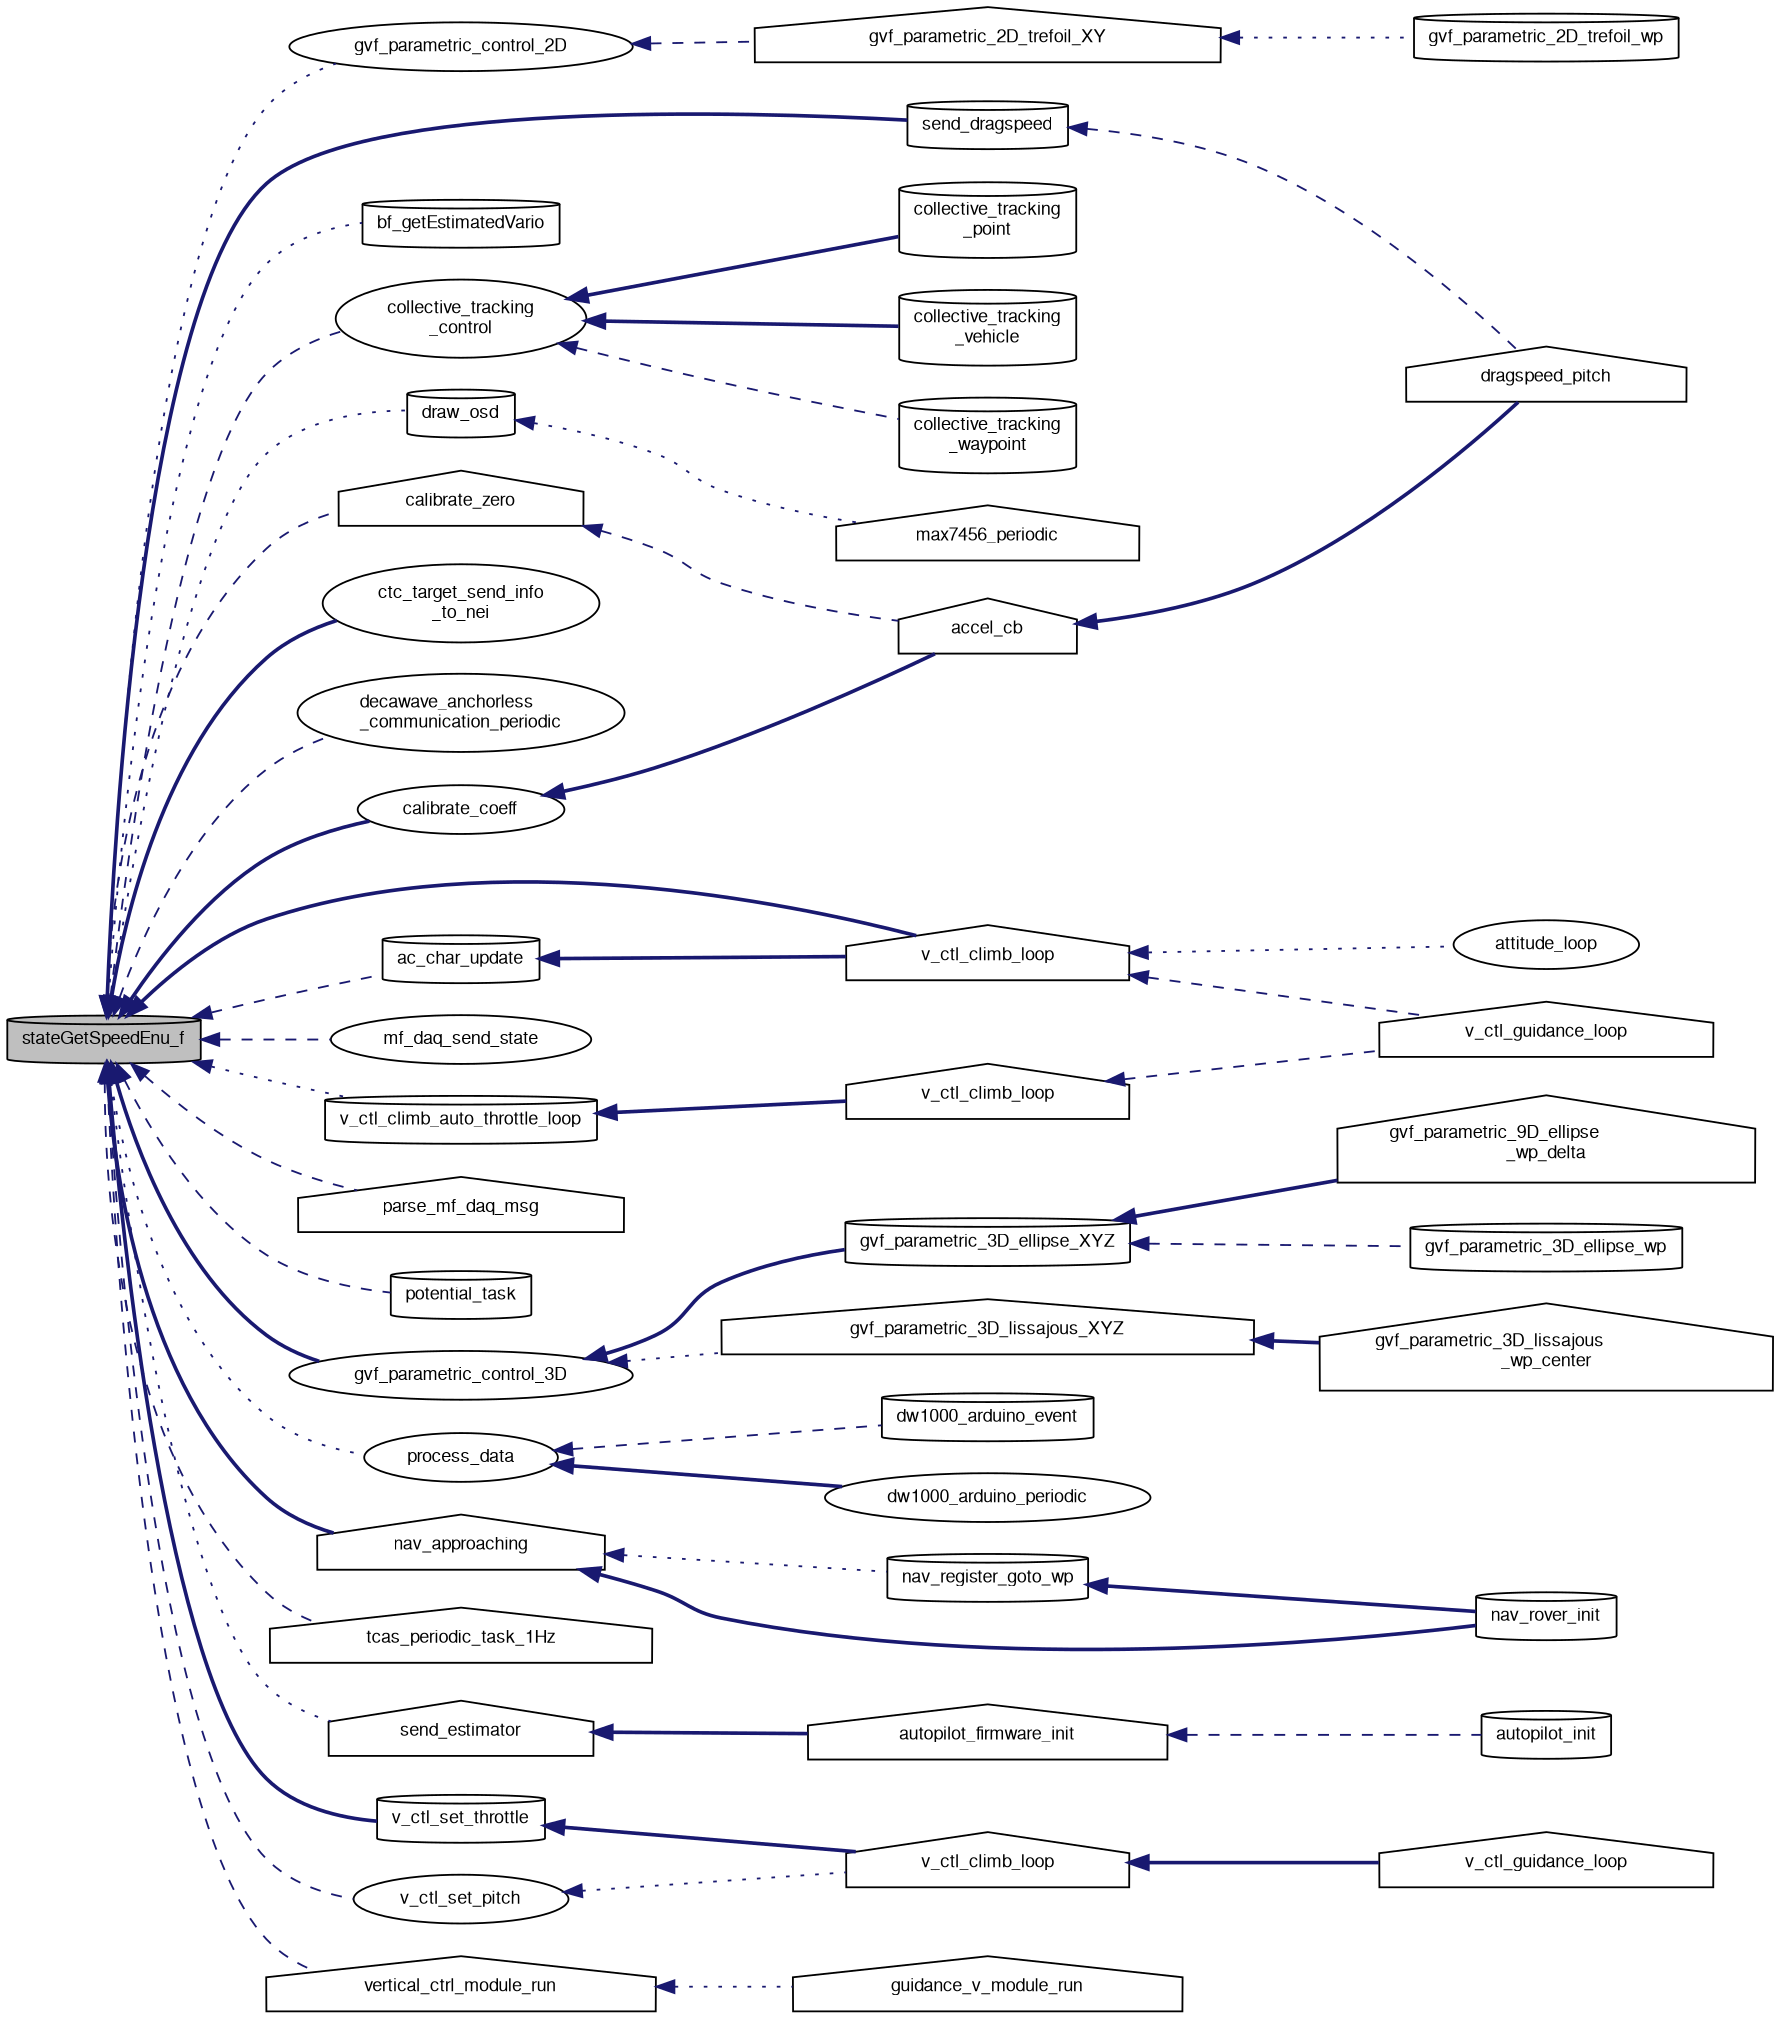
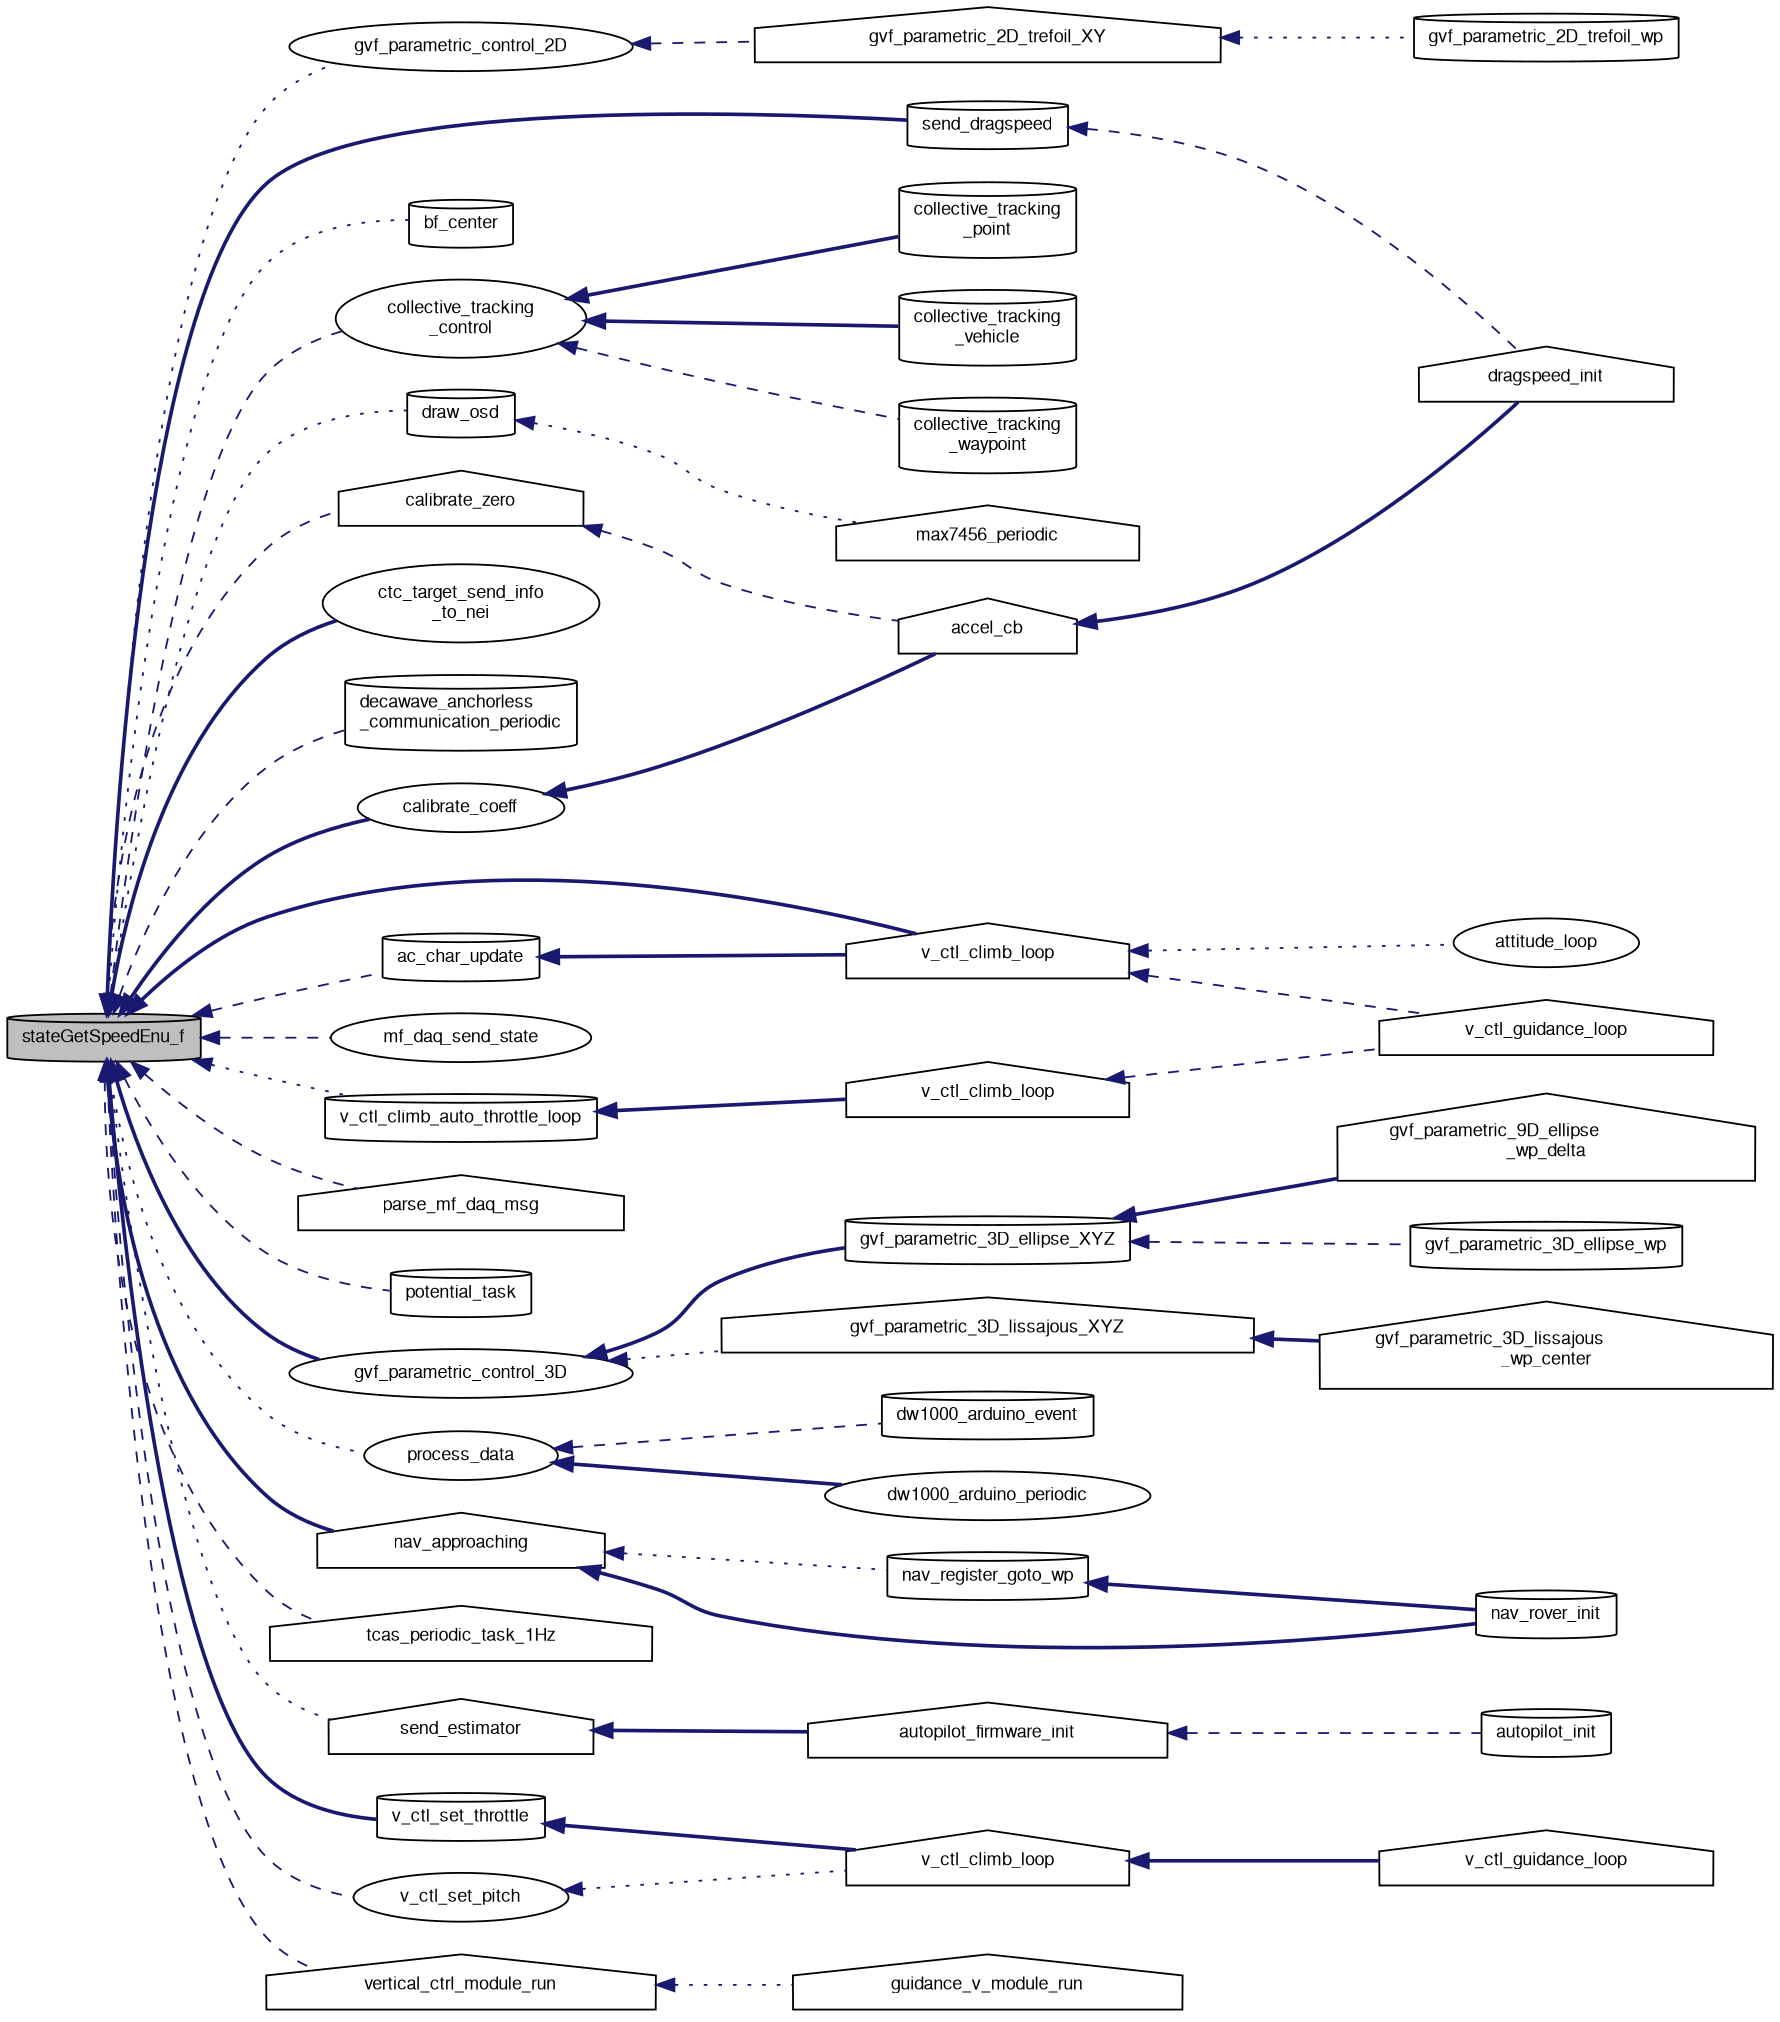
  digraph {
    rankdir=LR
    node [color=black fillcolor=white fontname=FreeSans fontsize=10 shape=house style=filled]
    edge [color=midnightblue dir=back fontname=FreeSans fontsize=10 labelfontname=FreeSans labelfontsize=10 style=bold]
    n1 [fillcolor=grey75 fontcolor=black height=0.2 label=stateGetSpeedEnu_f shape=cylinder width=0.4]
    n2 [height=0.2 label=ac_char_update shape=cylinder width=0.4]
    n3 [height=0.2 label=v_ctl_climb_loop width=0.4]
-   n4 [height=0.2 label=bf_getEstimatedVario shape=cylinder width=0.4]
+   n4 [height=0.2 label=bf_center shape=cylinder width=0.4]
    n5 [height=0.2 label=calibrate_coeff shape=ellipse width=0.4]
    n6 [height=0.2 label=calibrate_zero width=0.4]
    n7 [height=0.2 label="collective_tracking\l_control" shape=ellipse width=0.4]
    n8 [height=0.2 label="ctc_target_send_info\l_to_nei" shape=ellipse width=0.4]
-   n9 [height=0.2 label="decawave_anchorless\l_communication_periodic" shape=ellipse width=0.4]
+   n9 [height=0.2 label="decawave_anchorless\l_communication_periodic" shape=cylinder width=0.4]
    n10 [height=0.2 label=draw_osd shape=cylinder width=0.4]
    n11 [height=0.2 label=gvf_parametric_control_2D shape=ellipse width=0.4]
    n12 [height=0.2 label=gvf_parametric_control_3D shape=ellipse width=0.4]
    n13 [height=0.2 label=mf_daq_send_state shape=ellipse width=0.4]
    n14 [height=0.2 label=nav_approaching width=0.4]
    n15 [height=0.2 label=parse_mf_daq_msg width=0.4]
    n16 [height=0.2 label=potential_task shape=cylinder width=0.4]
    n17 [height=0.2 label=process_data shape=ellipse width=0.4]
    n18 [height=0.2 label=send_dragspeed shape=cylinder width=0.4]
    n19 [height=0.2 label=send_estimator width=0.4]
    n20 [height=0.2 label=tcas_periodic_task_1Hz width=0.4]
    n21 [height=0.2 label=v_ctl_climb_auto_throttle_loop shape=cylinder width=0.4]
    n22 [height=0.2 label=v_ctl_set_pitch shape=ellipse width=0.4]
    n23 [height=0.2 label=v_ctl_set_throttle shape=cylinder width=0.4]
    n24 [height=0.2 label=vertical_ctrl_module_run width=0.4]
    n25 [height=0.2 label=attitude_loop shape=ellipse width=0.4]
    n26 [height=0.2 label=v_ctl_guidance_loop width=0.4]
    n27 [height=0.2 label=accel_cb width=0.4]
    n28 [height=0.2 label="collective_tracking\l_point" shape=cylinder width=0.4]
    n29 [height=0.2 label="collective_tracking\l_vehicle" shape=cylinder width=0.4]
    n30 [height=0.2 label="collective_tracking\l_waypoint" shape=cylinder width=0.4]
    n31 [height=0.2 label=max7456_periodic width=0.4]
    n32 [height=0.2 label=gvf_parametric_2D_trefoil_XY width=0.4]
    n33 [height=0.2 label=gvf_parametric_3D_ellipse_XYZ shape=cylinder width=0.4]
    n34 [height=0.2 label=gvf_parametric_3D_lissajous_XYZ width=0.4]
    n35 [height=0.2 label=nav_register_goto_wp shape=cylinder width=0.4]
    n36 [height=0.2 label=nav_rover_init shape=cylinder width=0.4]
    n37 [height=0.2 label=dw1000_arduino_event shape=cylinder width=0.4]
    n38 [height=0.2 label=dw1000_arduino_periodic shape=ellipse width=0.4]
-   n39 [height=0.2 label=dragspeed_pitch width=0.4]
+   n39 [height=0.2 label=dragspeed_init width=0.4]
    n40 [height=0.2 label=autopilot_firmware_init width=0.4]
    n41 [height=0.2 label=v_ctl_climb_loop width=0.4]
    n42 [height=0.2 label=v_ctl_climb_loop width=0.4]
    n43 [height=0.2 label=guidance_v_module_run width=0.4]
    n44 [height=0.2 label=gvf_parametric_2D_trefoil_wp shape=cylinder width=0.4]
    n45 [height=0.2 label=gvf_parametric_3D_ellipse_wp shape=cylinder width=0.4]
    n46 [height=0.2 label="gvf_parametric_9D_ellipse\l_wp_delta" width=0.4]
    n47 [height=0.2 label="gvf_parametric_3D_lissajous\l_wp_center" width=0.4]
    n48 [height=0.2 label=autopilot_init shape=cylinder width=0.4]
    n49 [height=0.2 label=v_ctl_guidance_loop width=0.4]
    n1 -> n2 [style=dashed]
    n1 -> n3
    n1 -> n4 [style=dotted]
    n1 -> n5
    n1 -> n6 [style=dashed]
    n1 -> n7 [style=dashed]
    n1 -> n8
    n1 -> n9 [style=dashed]
    n1 -> n10 [style=dotted]
    n1 -> n11 [style=dotted]
    n1 -> n12
    n1 -> n13 [style=dashed]
    n1 -> n14
    n1 -> n15 [style=dashed]
    n1 -> n16 [style=dashed]
    n1 -> n17 [style=dotted]
    n1 -> n18
    n1 -> n19 [style=dotted]
    n1 -> n20 [style=dashed]
    n1 -> n21 [style=dotted]
    n1 -> n22 [style=dashed]
    n1 -> n23
    n1 -> n24 [style=dashed]
    n2 -> n3
    n3 -> n25 [style=dotted]
    n3 -> n26 [style=dashed]
    n5 -> n27
    n6 -> n27 [style=dashed]
    n7 -> n28
    n7 -> n29
    n7 -> n30 [style=dashed]
    n10 -> n31 [style=dotted]
    n11 -> n32 [style=dashed]
    n12 -> n33
    n12 -> n34 [style=dotted]
    n14 -> n35 [style=dotted]
    n14 -> n36
    n17 -> n37 [style=dashed]
    n17 -> n38
    n18 -> n39 [style=dashed]
    n19 -> n40
    n21 -> n41
    n22 -> n42 [style=dotted]
    n23 -> n42
    n24 -> n43 [style=dotted]
    n27 -> n39
    n32 -> n44 [style=dotted]
    n33 -> n45 [style=dashed]
    n33 -> n46
    n34 -> n47
    n35 -> n36
    n40 -> n48 [style=dashed]
    n41 -> n26 [style=dashed]
    n42 -> n49
  }
